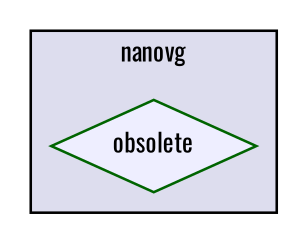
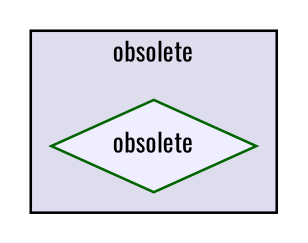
  digraph {
    compound=true
    fontname=Oswald
    n1 [fillcolor="#eeeeff" fontname=Oswald fontsize=10 label=obsolete pencolor=black shape=diamond style=filled color=darkgreen]
    subgraph cluster_1 {
      bgcolor="#ddddee"
      fontsize=10
-     label=nanovg
+     label=obsolete
      pencolor=black
      n1
    }
  }
